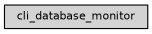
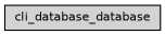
  digraph {
    rankdir=LR
-   n1 [color=black fillcolor=lightgrey fontname=Helvetica fontsize=10 height=0.2 label=cli_database_monitor shape=record style=filled width=0.4]
+   n1 [color=black fillcolor=lightgrey fontname=Helvetica fontsize=10 height=0.2 label=cli_database_database shape=record style=filled width=0.4]
  }
